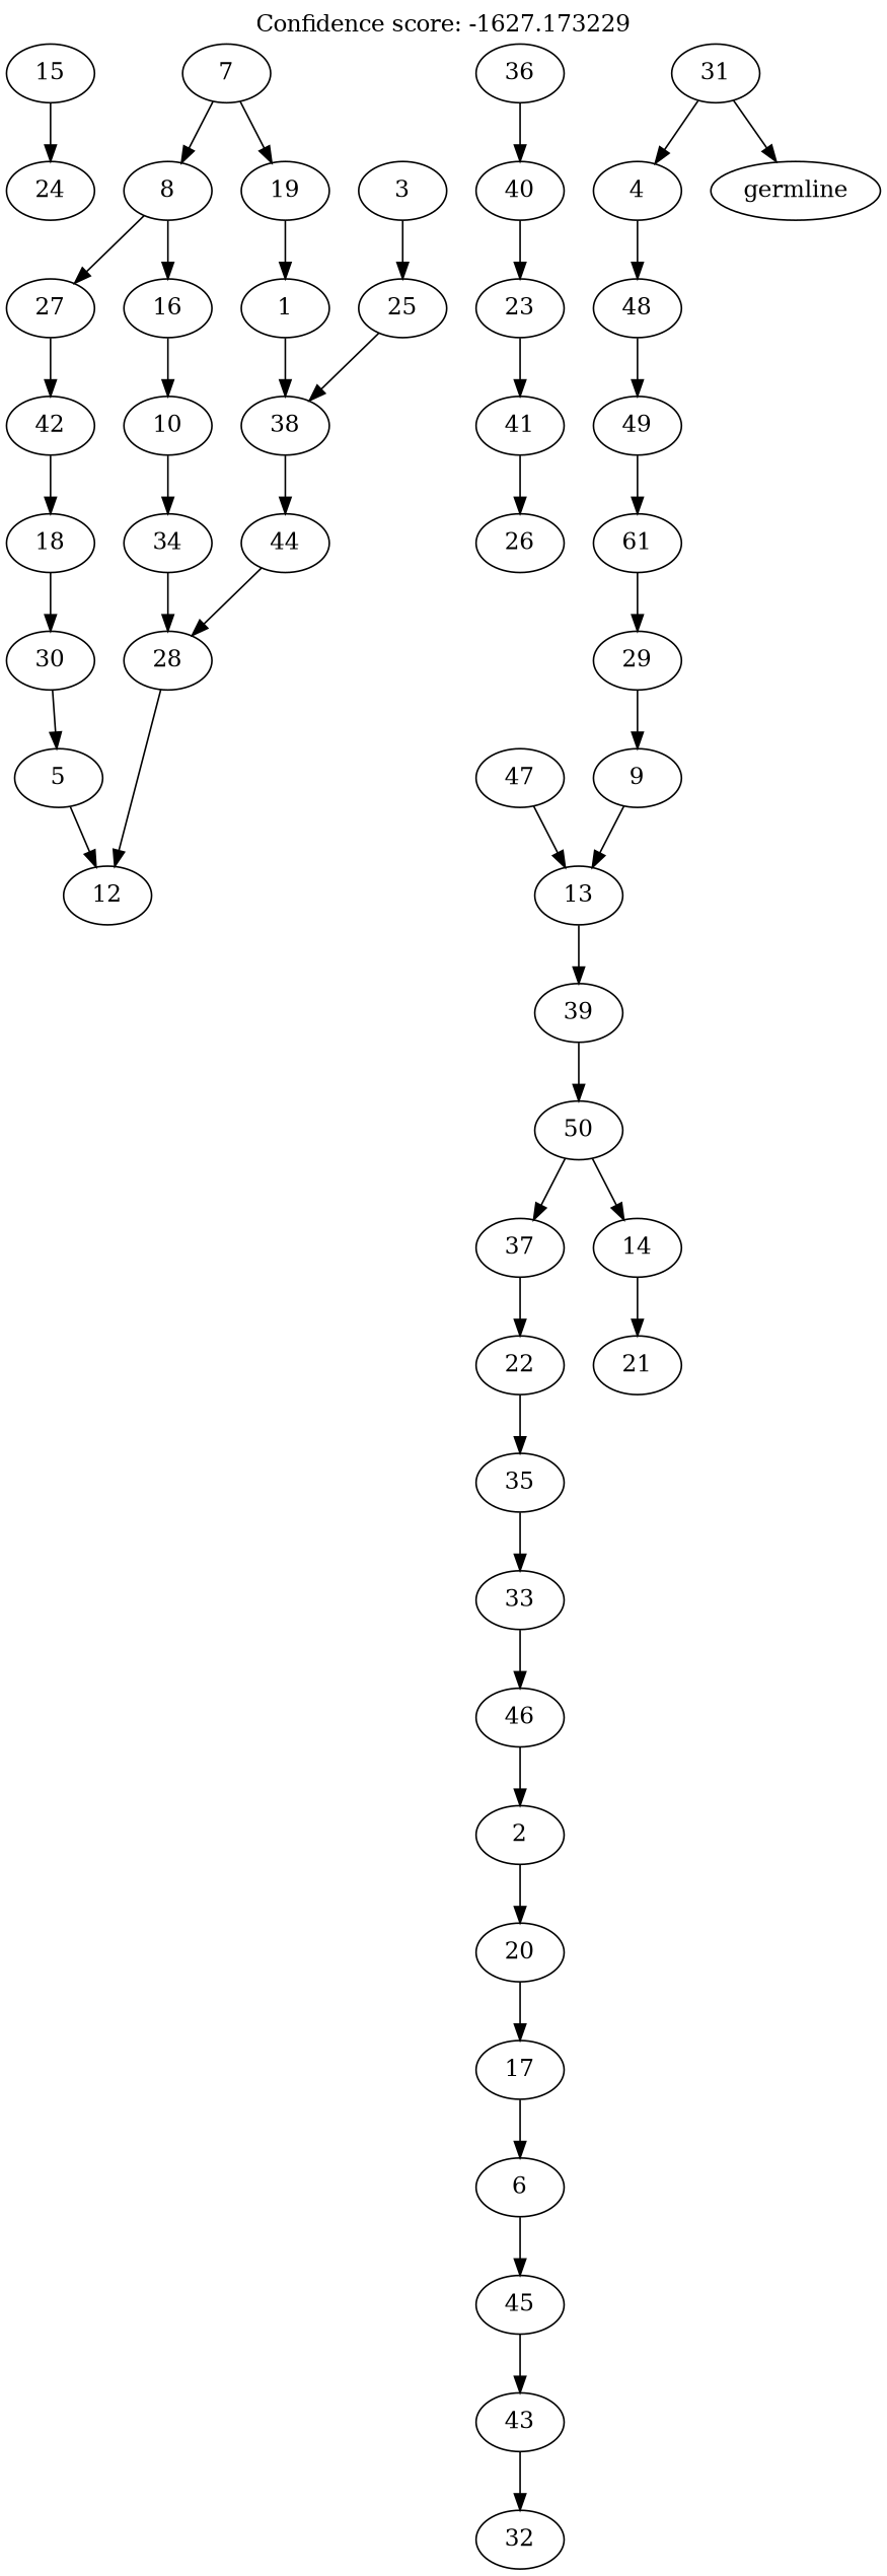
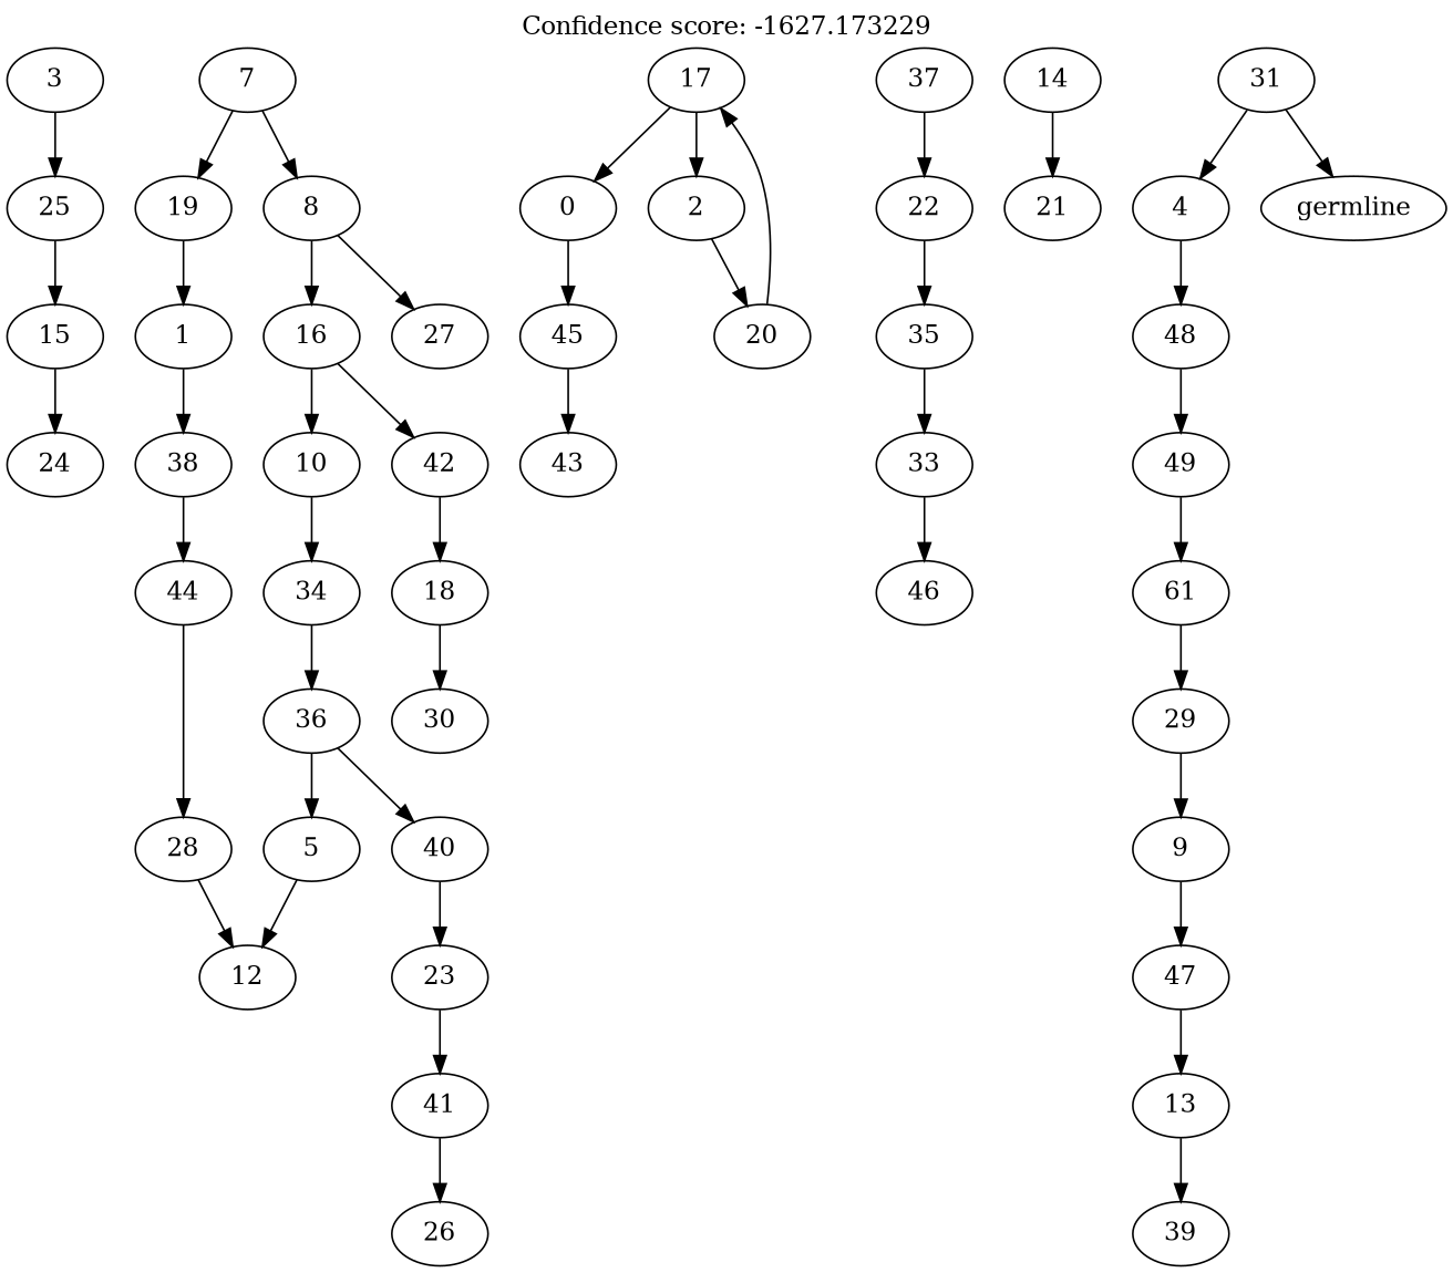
  digraph {
    label="Confidence score: -1627.173229"
    labelloc=t
    n1 [label=15]
    n2 [label=24]
    n3 [label=25]
    n4 [label=3]
    n5 [label=28]
    n6 [label=12]
    n7 [label=44]
    n8 [label=38]
    n9 [label=1]
    n10 [label=19]
    n11 [label=5]
    n12 [label=36]
    n13 [label=40]
    n14 [label=34]
    n15 [label=10]
    n16 [label=16]
    n17 [label=41]
    n18 [label=26]
    n19 [label=23]
    n20 [label=30]
    n21 [label=18]
    n22 [label=42]
    n23 [label=27]
    n24 [label=8]
    n25 [label=7]
    n26 [label=43]
-   n27 [label=32]
    n28 [label=45]
-   n29 [label=6]
+   n29 [label=0]
    n30 [label=17]
    n31 [label=20]
    n32 [label=2]
    n33 [label=46]
    n34 [label=33]
    n35 [label=35]
    n36 [label=22]
    n37 [label=37]
    n38 [label=14]
    n39 [label=21]
-   n40 [label=50]
    n41 [label=39]
    n42 [label=13]
    n43 [label=47]
    n44 [label=9]
    n45 [label=29]
    n46 [label=61]
    n47 [label=49]
    n48 [label=48]
    n49 [label=4]
    n50 [label=31]
    n51 [label=germline]
    n1 -> n2
-   n3 -> n8
+   n3 -> n1
    n4 -> n3
    n5 -> n6
    n7 -> n5
    n8 -> n7
    n9 -> n8
    n10 -> n9
    n11 -> n6
-   n20 -> n11
+   n12 -> n11
    n12 -> n13
    n13 -> n19
-   n14 -> n5
+   n14 -> n12
    n15 -> n14
    n16 -> n15
    n17 -> n18
    n19 -> n17
    n21 -> n20
    n22 -> n21
-   n23 -> n22
+   n16 -> n22
    n24 -> n16
    n24 -> n23
    n25 -> n10
    n25 -> n24
-   n26 -> n27
    n28 -> n26
    n29 -> n28
    n30 -> n29
    n31 -> n30
    n32 -> n31
-   n33 -> n32
+   n30 -> n32
    n34 -> n33
    n35 -> n34
    n36 -> n35
    n37 -> n36
    n38 -> n39
-   n40 -> n37
-   n40 -> n38
-   n41 -> n40
    n42 -> n41
    n43 -> n42
-   n44 -> n42
+   n44 -> n43
    n45 -> n44
    n46 -> n45
    n47 -> n46
    n48 -> n47
    n49 -> n48
    n50 -> n49
    n50 -> n51
  }
